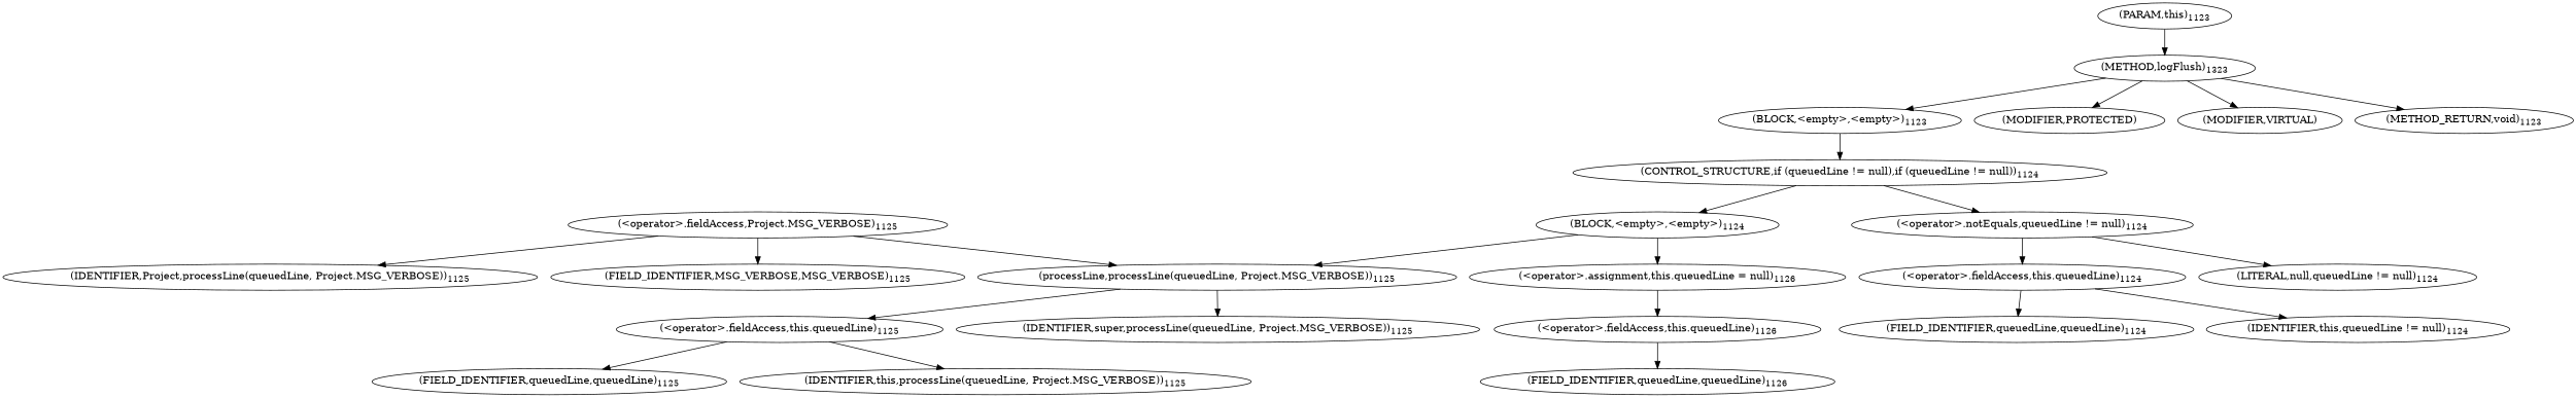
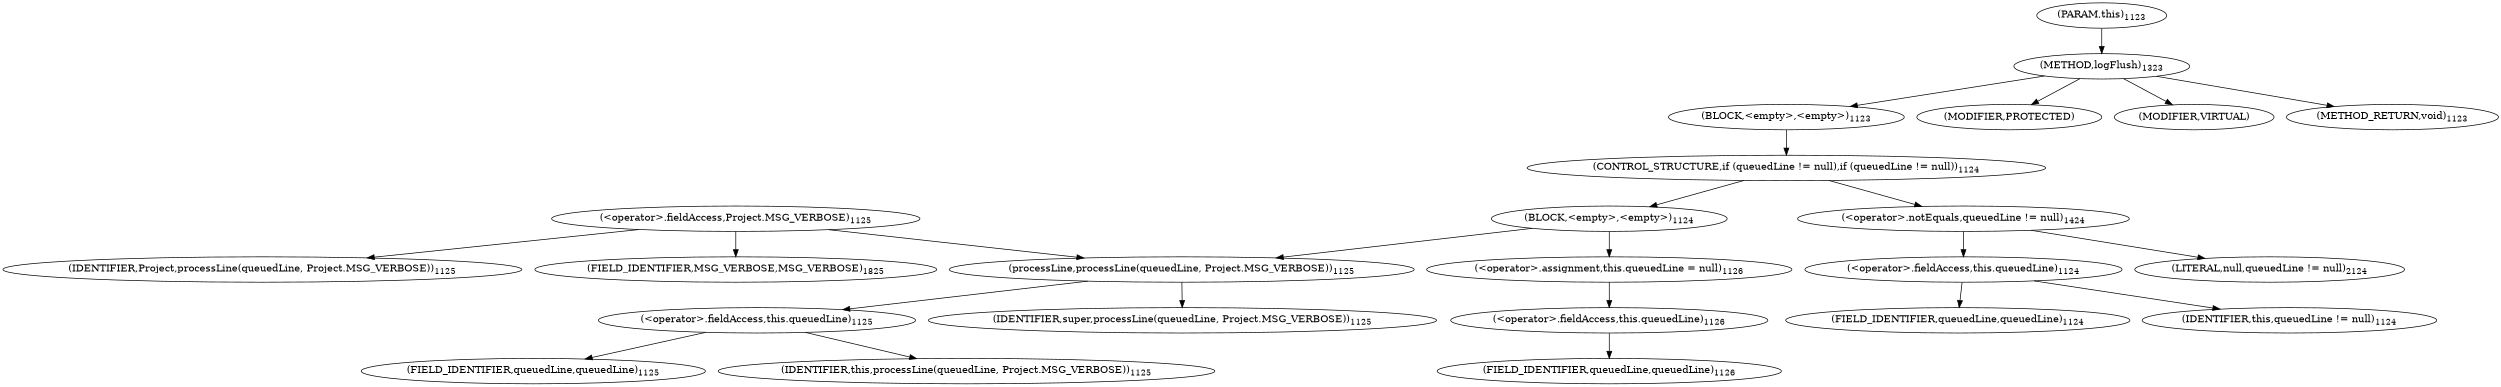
  digraph {
    n1 [label=<(METHOD,logFlush)<SUB>1323</SUB>>]
    n2 [label=<(BLOCK,&lt;empty&gt;,&lt;empty&gt;)<SUB>1123</SUB>>]
    n3 [label=<(MODIFIER,PROTECTED)>]
    n4 [label=<(MODIFIER,VIRTUAL)>]
    n5 [label=<(METHOD_RETURN,void)<SUB>1123</SUB>>]
    n6 [label=<(PARAM,this)<SUB>1123</SUB>>]
    n7 [label=<(CONTROL_STRUCTURE,if (queuedLine != null),if (queuedLine != null))<SUB>1124</SUB>>]
-   n8 [label=<(&lt;operator&gt;.notEquals,queuedLine != null)<SUB>1124</SUB>>]
+   n8 [label=<(&lt;operator&gt;.notEquals,queuedLine != null)<SUB>1424</SUB>>]
    n9 [label=<(BLOCK,&lt;empty&gt;,&lt;empty&gt;)<SUB>1124</SUB>>]
    n10 [label=<(&lt;operator&gt;.fieldAccess,this.queuedLine)<SUB>1124</SUB>>]
-   n11 [label=<(LITERAL,null,queuedLine != null)<SUB>1124</SUB>>]
+   n11 [label=<(LITERAL,null,queuedLine != null)<SUB>2124</SUB>>]
    n12 [label=<(processLine,processLine(queuedLine, Project.MSG_VERBOSE))<SUB>1125</SUB>>]
    n13 [label=<(&lt;operator&gt;.assignment,this.queuedLine = null)<SUB>1126</SUB>>]
    n14 [label=<(IDENTIFIER,this,queuedLine != null)<SUB>1124</SUB>>]
    n15 [label=<(FIELD_IDENTIFIER,queuedLine,queuedLine)<SUB>1124</SUB>>]
    n16 [label=<(IDENTIFIER,super,processLine(queuedLine, Project.MSG_VERBOSE))<SUB>1125</SUB>>]
    n17 [label=<(&lt;operator&gt;.fieldAccess,this.queuedLine)<SUB>1125</SUB>>]
    n18 [label=<(&lt;operator&gt;.fieldAccess,this.queuedLine)<SUB>1126</SUB>>]
    n19 [label=<(IDENTIFIER,this,processLine(queuedLine, Project.MSG_VERBOSE))<SUB>1125</SUB>>]
    n20 [label=<(FIELD_IDENTIFIER,queuedLine,queuedLine)<SUB>1125</SUB>>]
    n21 [label=<(&lt;operator&gt;.fieldAccess,Project.MSG_VERBOSE)<SUB>1125</SUB>>]
    n22 [label=<(IDENTIFIER,Project,processLine(queuedLine, Project.MSG_VERBOSE))<SUB>1125</SUB>>]
-   n23 [label=<(FIELD_IDENTIFIER,MSG_VERBOSE,MSG_VERBOSE)<SUB>1125</SUB>>]
+   n23 [label=<(FIELD_IDENTIFIER,MSG_VERBOSE,MSG_VERBOSE)<SUB>1825</SUB>>]
    n24 [label=<(FIELD_IDENTIFIER,queuedLine,queuedLine)<SUB>1126</SUB>>]
    n1 -> n2
    n1 -> n3
    n1 -> n4
    n1 -> n5
    n2 -> n7
    n6 -> n1
    n7 -> n8
    n7 -> n9
    n8 -> n10
    n8 -> n11
    n9 -> n12
    n9 -> n13
    n10 -> n14
    n10 -> n15
    n12 -> n16
    n12 -> n17
    n13 -> n18
    n17 -> n19
    n17 -> n20
    n18 -> n24
    n21 -> n12
    n21 -> n22
    n21 -> n23
  }
